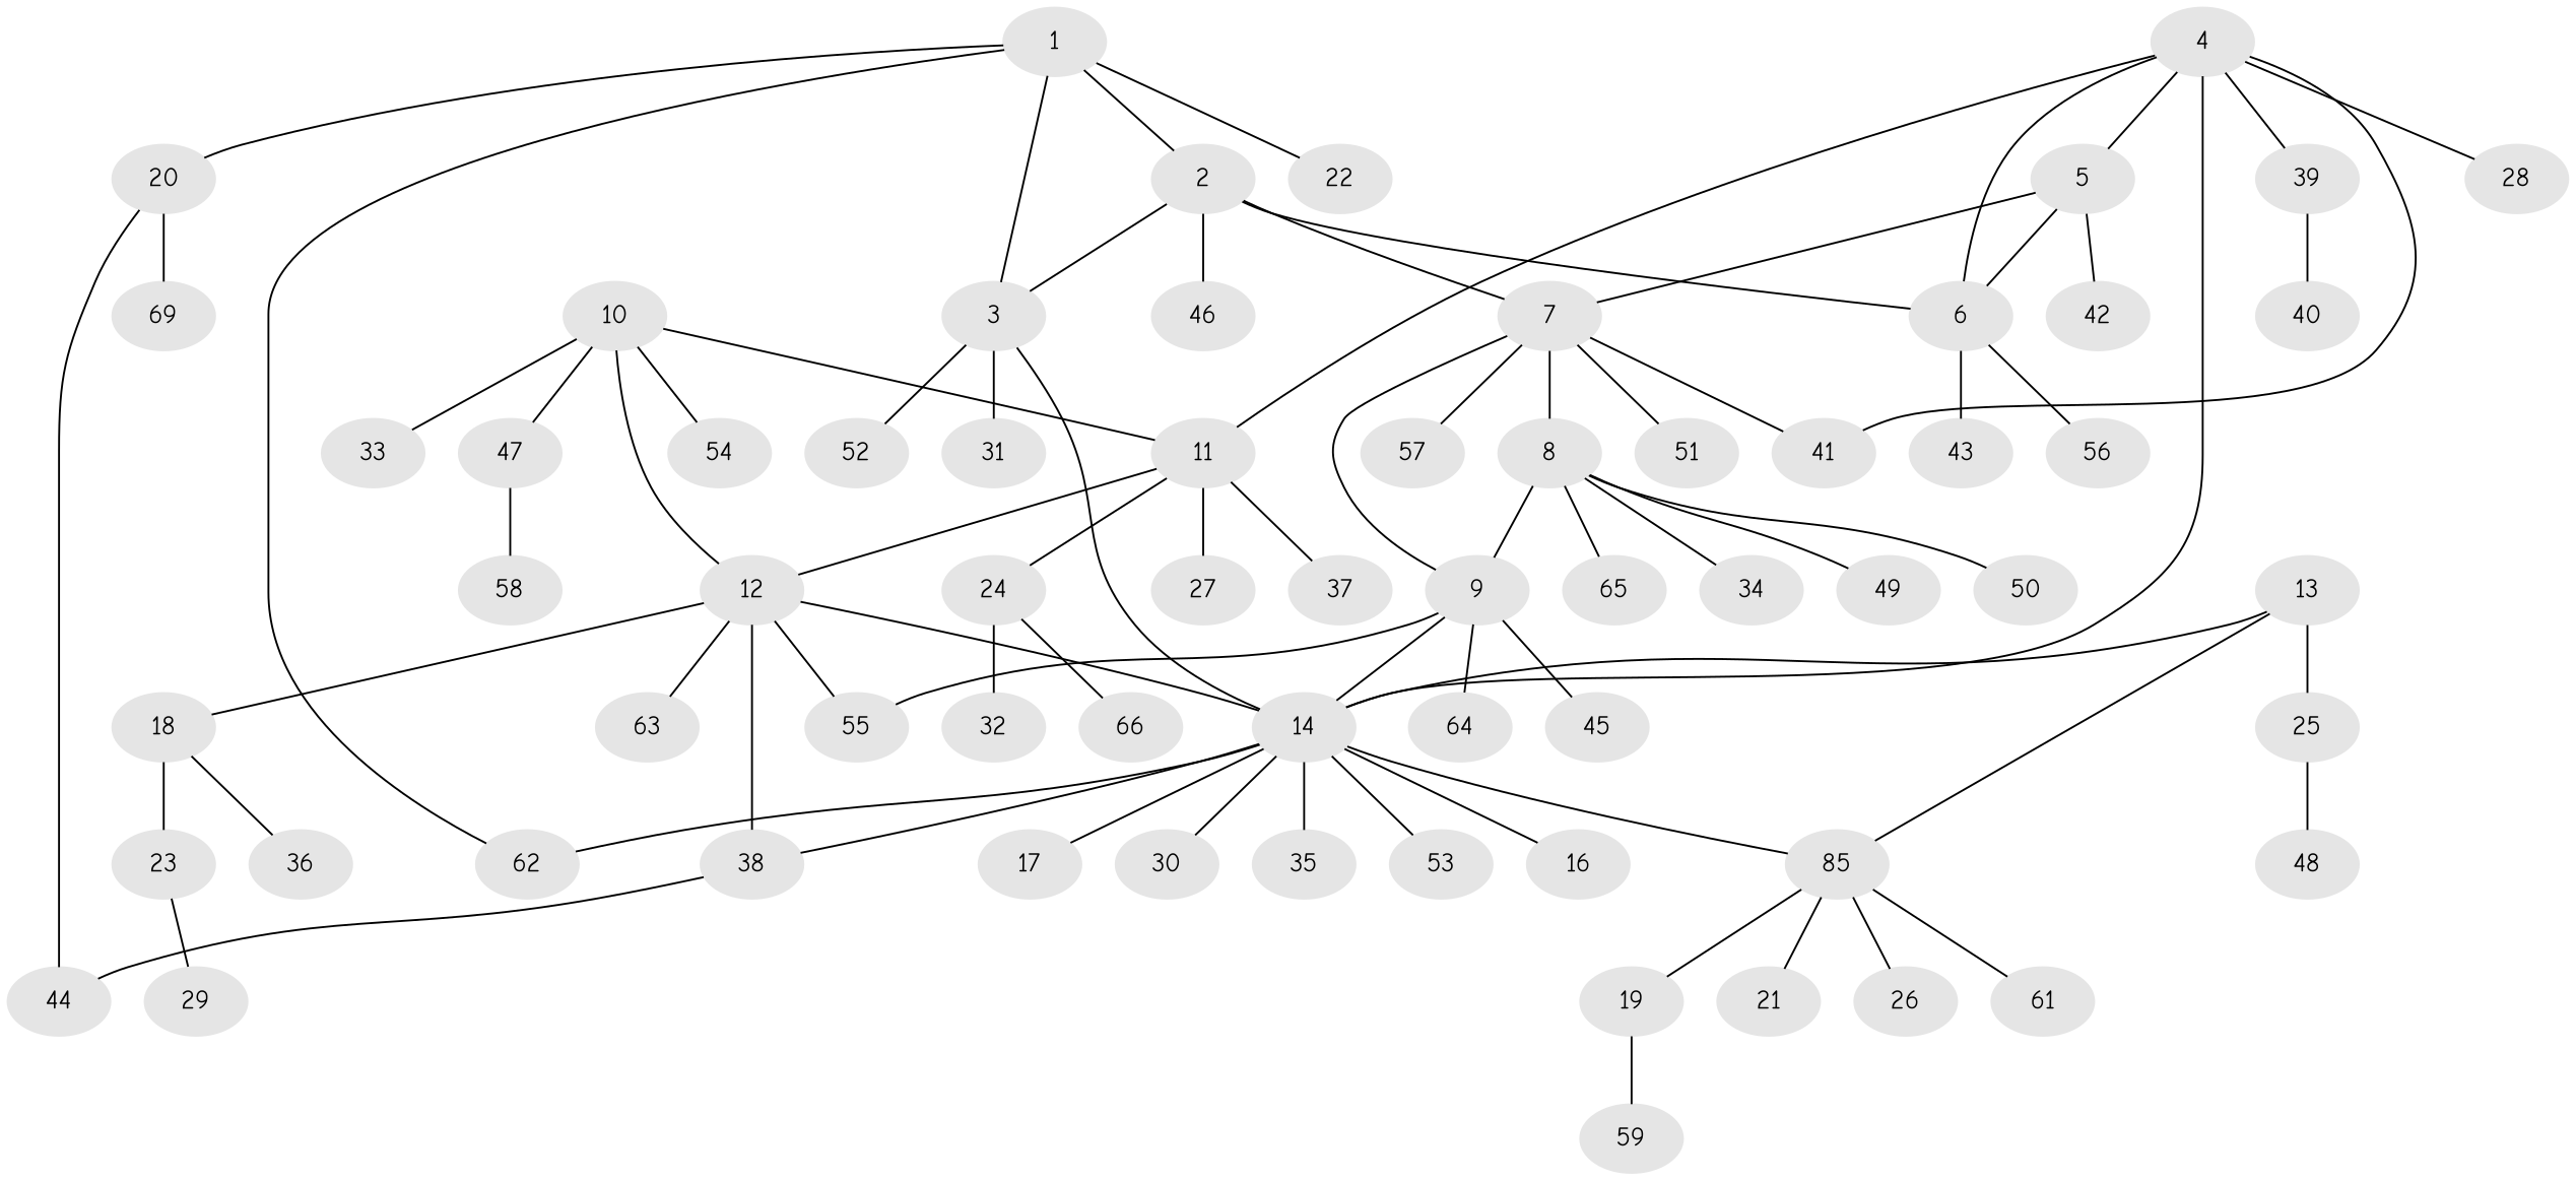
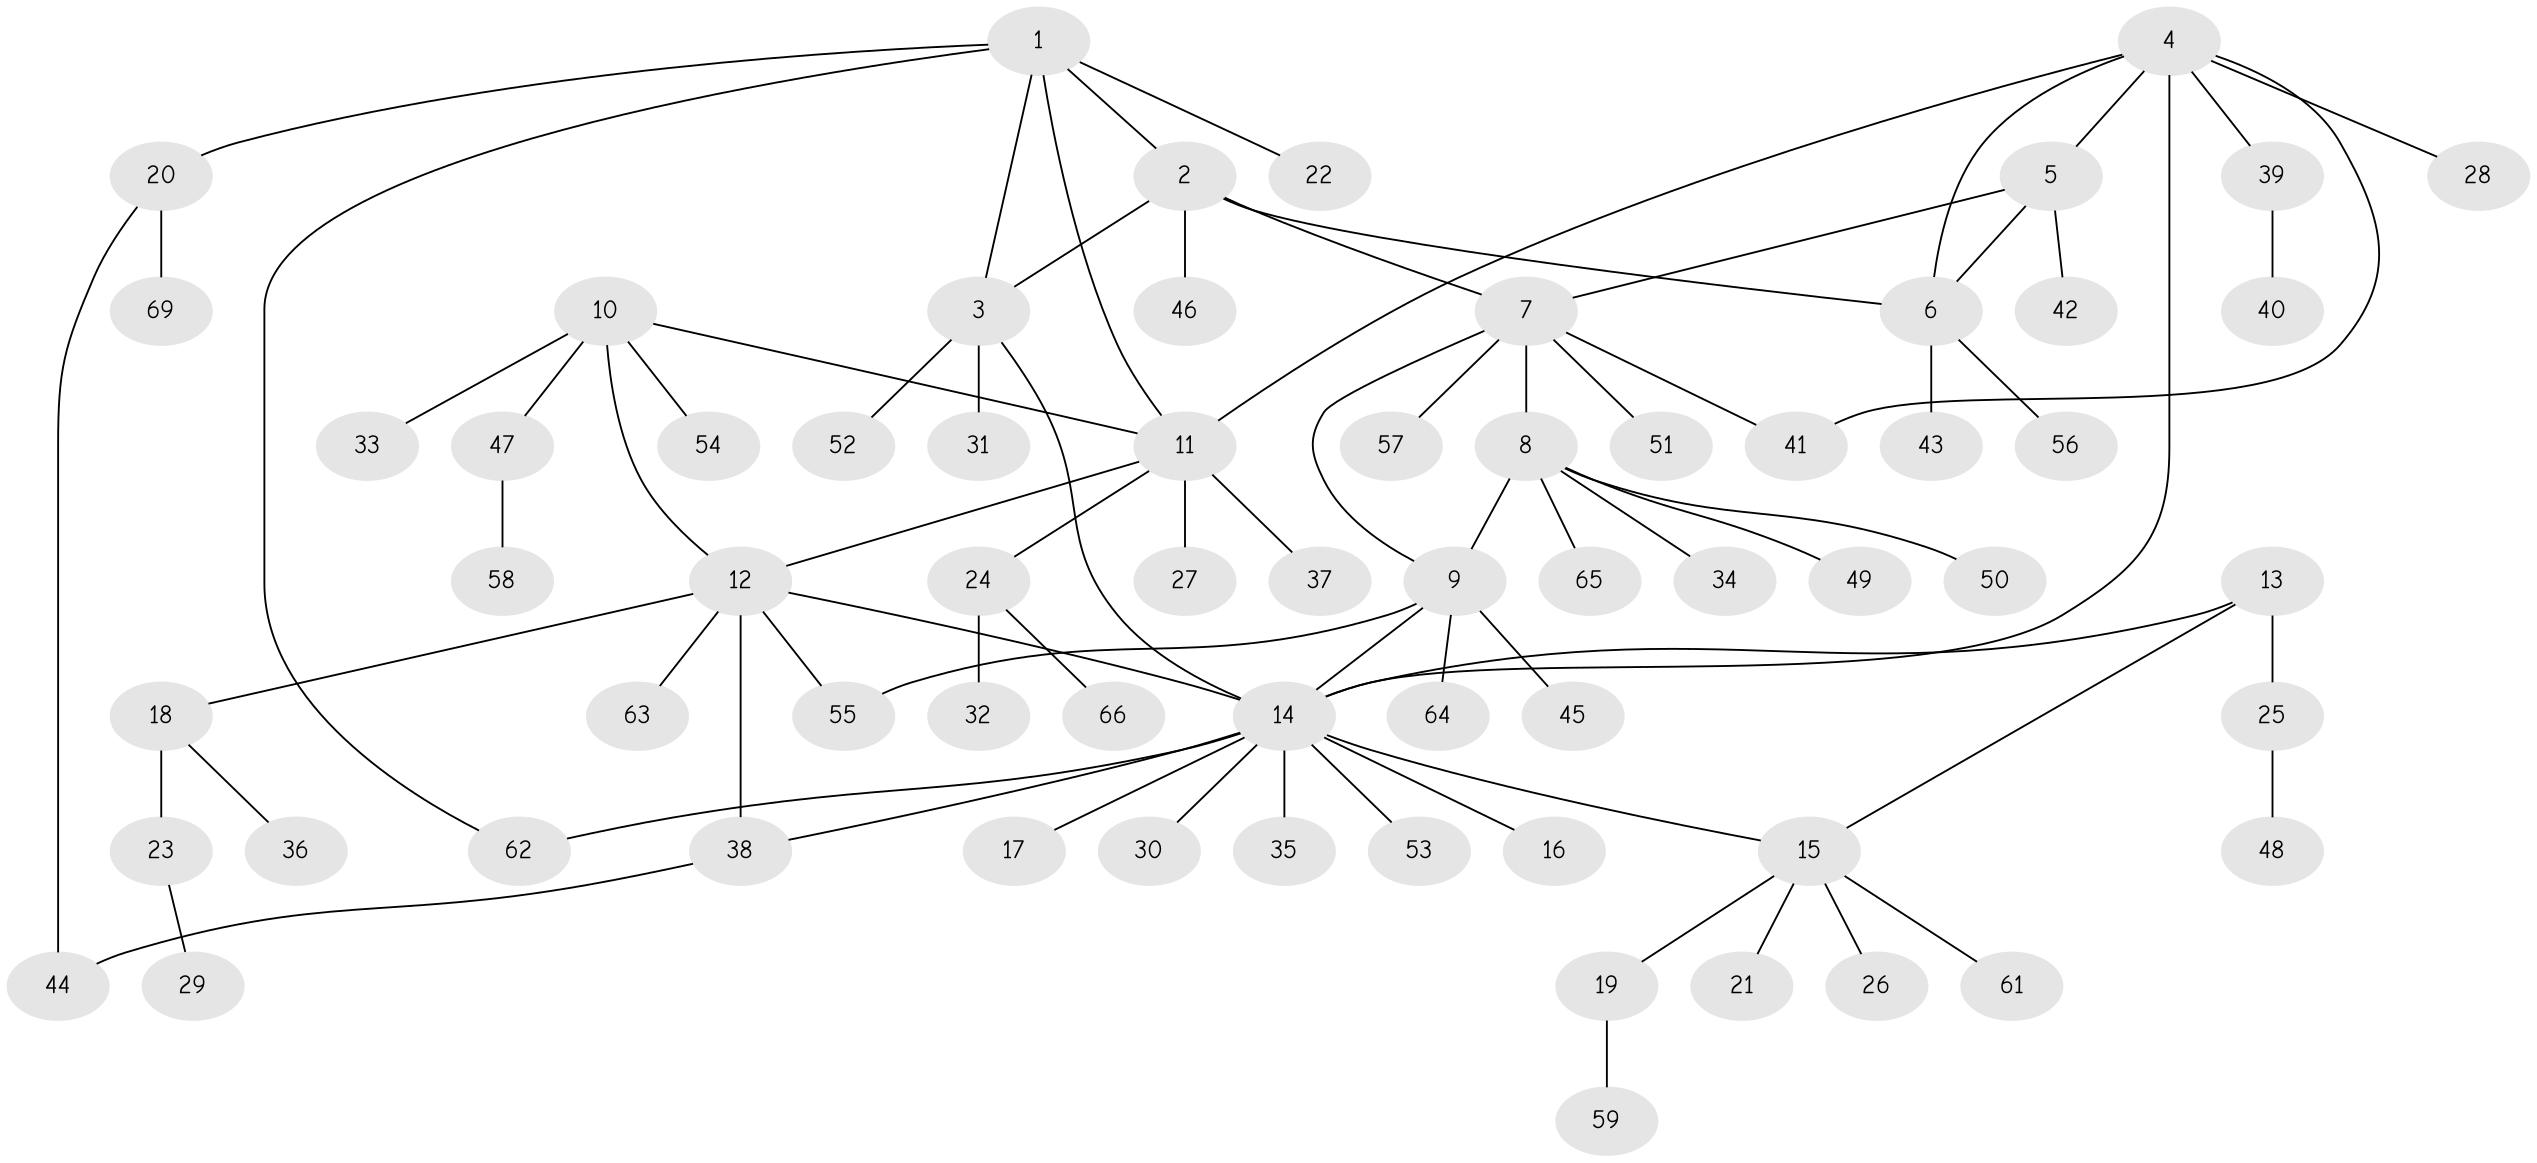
  graph {
    fontname="Comic Neue"
    node [color=gray90 fontname="Comic Neue" style=filled]
    edge [fontname="Comic Neue"]
    1
    2
    3
    11
    20
    22
    62
    6
    7
    46
    14
    31
    52
    12
    24
    27
    37
    44
    n19 [label=69]
    43
    56
    41
    8
    9
    51
    57
    38
-   15 [label=85]
+   15
    16
    17
    30
    35
    53
    4
    5
    28
    39
    42
    40
    34
    49
    50
    65
    45
    64
    55
    18
    63
    10
    33
    47
    54
    58
    32
    66
    23
    36
    13
    25
    19
    21
    26
    61
    48
    59
    29
    1 -- 2
    1 -- 3
+   1 -- 11
    1 -- 20
    1 -- 22
    1 -- 62
    2 -- 3
    2 -- 6
    2 -- 7
    2 -- 46
    3 -- 14
    3 -- 31
    3 -- 52
    11 -- 12
    11 -- 24
    11 -- 27
    11 -- 37
    20 -- 44
    20 -- n19
    6 -- 43
    6 -- 56
    7 -- 41
    7 -- 8
    7 -- 9
    7 -- 51
    7 -- 57
    14 -- 62
    14 -- 38
    14 -- 15
    14 -- 16
    14 -- 17
    14 -- 30
    14 -- 35
    14 -- 53
    12 -- 14
    12 -- 38
    12 -- 55
    12 -- 18
    12 -- 63
    24 -- 32
    24 -- 66
    8 -- 9
    8 -- 34
    8 -- 49
    8 -- 50
    8 -- 65
    9 -- 14
    9 -- 45
    9 -- 64
    9 -- 55
    38 -- 44
    15 -- 19
    15 -- 21
    15 -- 26
    15 -- 61
    4 -- 11
    4 -- 6
    4 -- 14
    4 -- 41
    4 -- 5
    4 -- 28
    4 -- 39
    5 -- 6
    5 -- 7
    5 -- 42
    39 -- 40
    18 -- 23
    18 -- 36
    10 -- 11
    10 -- 12
    10 -- 33
    10 -- 47
    10 -- 54
    47 -- 58
    23 -- 29
    13 -- 14
    13 -- 15
    13 -- 25
    25 -- 48
    19 -- 59
  }
